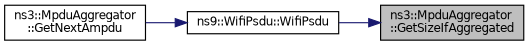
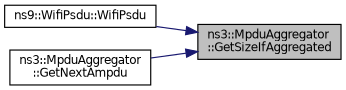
  digraph {
    rankdir=RL
    node [color=black fillcolor=white fontname=Helvetica fontsize=10 shape=record style=filled]
    edge [color=midnightblue dir=back fontname=Helvetica fontsize=10 labelfontname=Helvetica labelfontsize=10 style=solid]
    n1 [fillcolor=grey75 fontcolor=black height=0.2 label="ns3::MpduAggregator\l::GetSizeIfAggregated" width=0.4]
    n2 [height=0.2 label="ns9::WifiPsdu::WifiPsdu" width=0.4]
    n3 [height=0.2 label="ns3::MpduAggregator\l::GetNextAmpdu" width=0.4]
    n1 -> n2
-   n2 -> n3
+   n1 -> n3
  }
